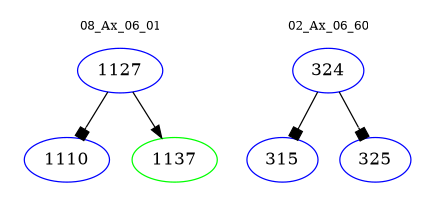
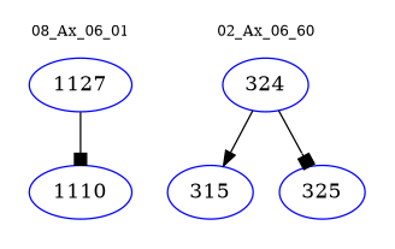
  digraph {
    node [color=blue]
    edge [arrowhead=box color=black]
    n1 [label=1127]
    n2 [label=1110]
-   n3 [color=green label=1137]
    n4 [label=324]
    n5 [label=315]
    n6 [label=325]
    subgraph cluster_1 {
      color=white
      fontsize=10
      label="08_Ax_06_01"
      n1
      n2
-     n3
    }
    subgraph cluster_2 {
      color=white
      fontsize=10
      label="02_Ax_06_60"
      n4
      n5
      n6
    }
    n1 -> n2
-   n1 -> n3 [arrowhead=normal]
-   n4 -> n5
+   n4 -> n5 [arrowhead=normal]
    n4 -> n6
  }
